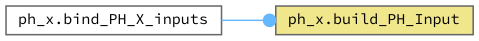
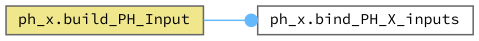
  digraph {
    rankdir=LR
    fontname="Source Code Pro"
    node [fontname="Source Code Pro" fontsize=10 shape=box style=filled]
    n1 [color=gray40 fillcolor=white fontcolor=black height=0.2 label="ph_x.bind_PH_X_inputs" width=0.4]
    n2 [color=grey40 fillcolor=khaki height=0.2 label="ph_x.build_PH_Input" width=0.4]
-   n1 -> n2 [color=steelblue1 fontname="Source Code Pro" fontsize=10 labelfontname=Helvetica labelfontsize=10 style=solid arrowhead=dot]
+   n2 -> n1 [color=steelblue1 fontname="Source Code Pro" fontsize=10 labelfontname=Helvetica labelfontsize=10 style=solid arrowhead=dot]
  }
